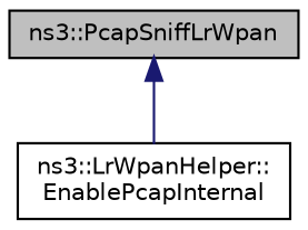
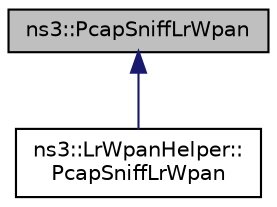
  digraph {
    rankdir=TB
    node [color=black fontname=Helvetica fontsize=10 shape=record style=filled]
    n1 [fillcolor=grey75 fontcolor=black height=0.2 label="ns3::PcapSniffLrWpan" width=0.4]
-   n2 [fillcolor=white height=0.2 label="ns3::LrWpanHelper::\lEnablePcapInternal" width=0.4]
+   n2 [fillcolor=white height=0.2 label="ns3::LrWpanHelper::\lPcapSniffLrWpan" width=0.4]
    n1 -> n2 [color=midnightblue dir=back fontname=Helvetica fontsize=10 labelfontname=Helvetica labelfontsize=10 style=solid]
  }
